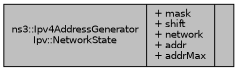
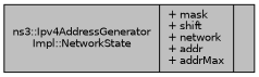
  digraph {
    rankdir=LR
-   n1 [color=black fillcolor=grey75 fontcolor=black fontname=Helvetica fontsize=10 height=0.2 label="{ns3::Ipv4AddressGenerator\lIpv::NetworkState\n|+ mask\l+ shift\l+ network\l+ addr\l+ addrMax\l|}" shape=record style=filled width=0.4]
+   n1 [color=black fillcolor=grey75 fontcolor=black fontname=Helvetica fontsize=10 height=0.2 label="{ns3::Ipv4AddressGenerator\lImpl::NetworkState\n|+ mask\l+ shift\l+ network\l+ addr\l+ addrMax\l|}" shape=record style=filled width=0.4]
  }
